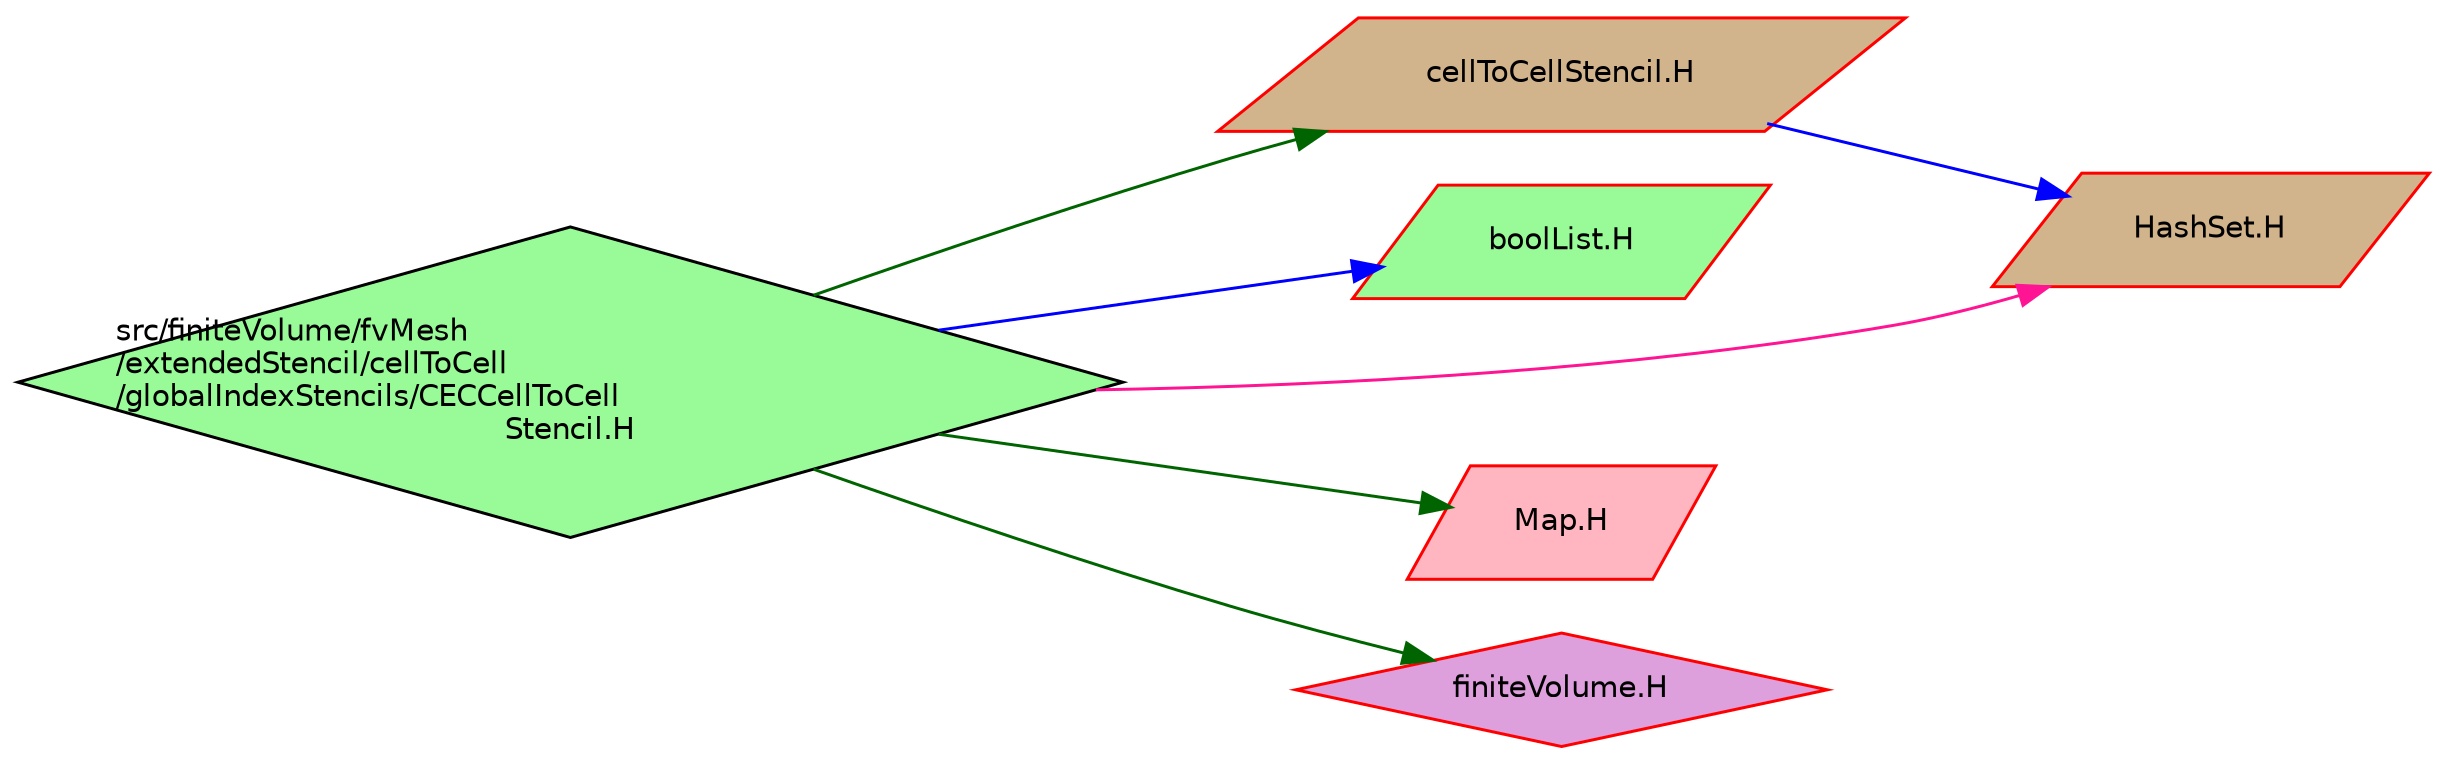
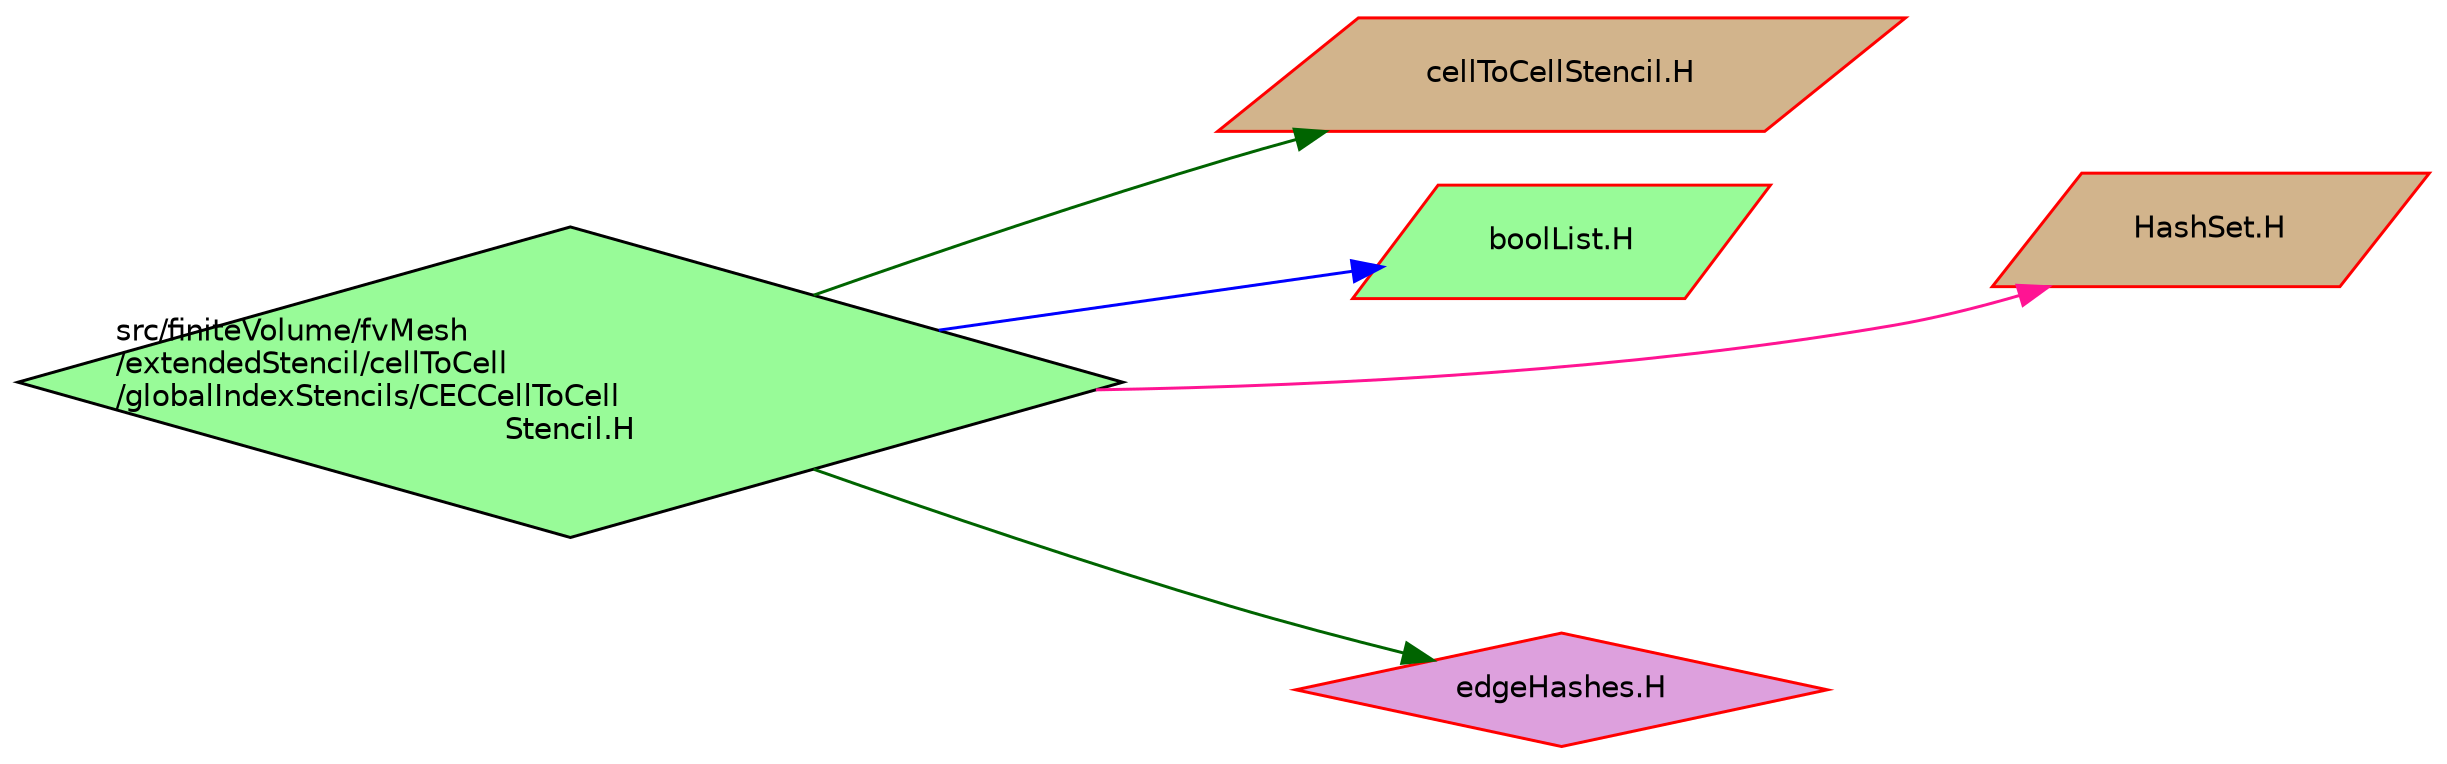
  digraph {
    rankdir=LR
    node [color=red fillcolor=palegreen fontname=Helvetica fontsize=10 shape=parallelogram style=filled]
    edge [color=darkgreen fontname=Helvetica fontsize=10 labelfontname=Helvetica labelfontsize=10 style=solid]
    n1 [color=black fontcolor=black height=0.2 label="src/finiteVolume/fvMesh\l/extendedStencil/cellToCell\l/globalIndexStencils/CECCellToCell\lStencil.H" shape=diamond width=0.4]
    n2 [fillcolor=tan height=0.2 label="cellToCellStencil.H" width=0.4]
    n3 [height=0.2 label="boolList.H" width=0.4]
    n4 [fillcolor=tan height=0.2 label="HashSet.H" width=0.4]
-   n5 [fillcolor=lightpink height=0.2 label="Map.H" width=0.4]
-   n6 [fillcolor=plum height=0.2 label="finiteVolume.H" shape=diamond width=0.4]
+   n6 [fillcolor=plum height=0.2 label="edgeHashes.H" shape=diamond width=0.4]
    n1 -> n2
    n1 -> n3 [color=blue]
    n1 -> n4 [color=deeppink]
-   n1 -> n5
    n1 -> n6
-   n2 -> n4 [color=blue]
  }
